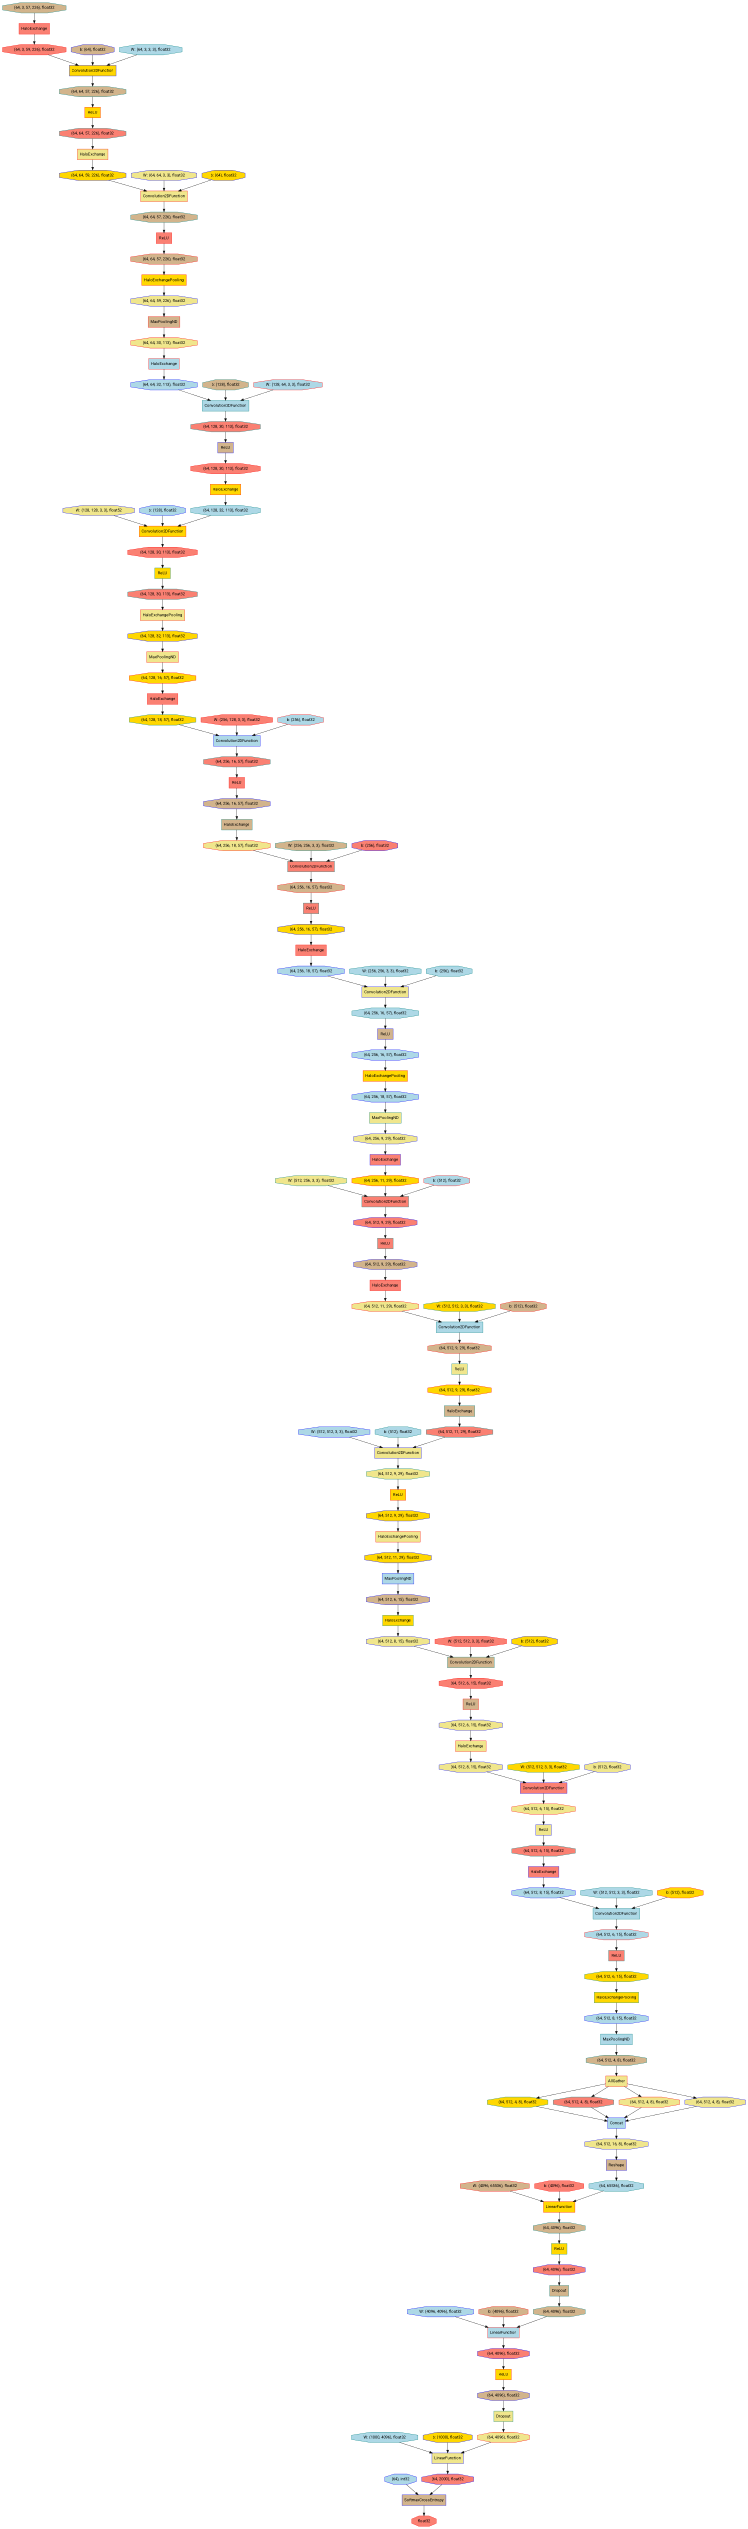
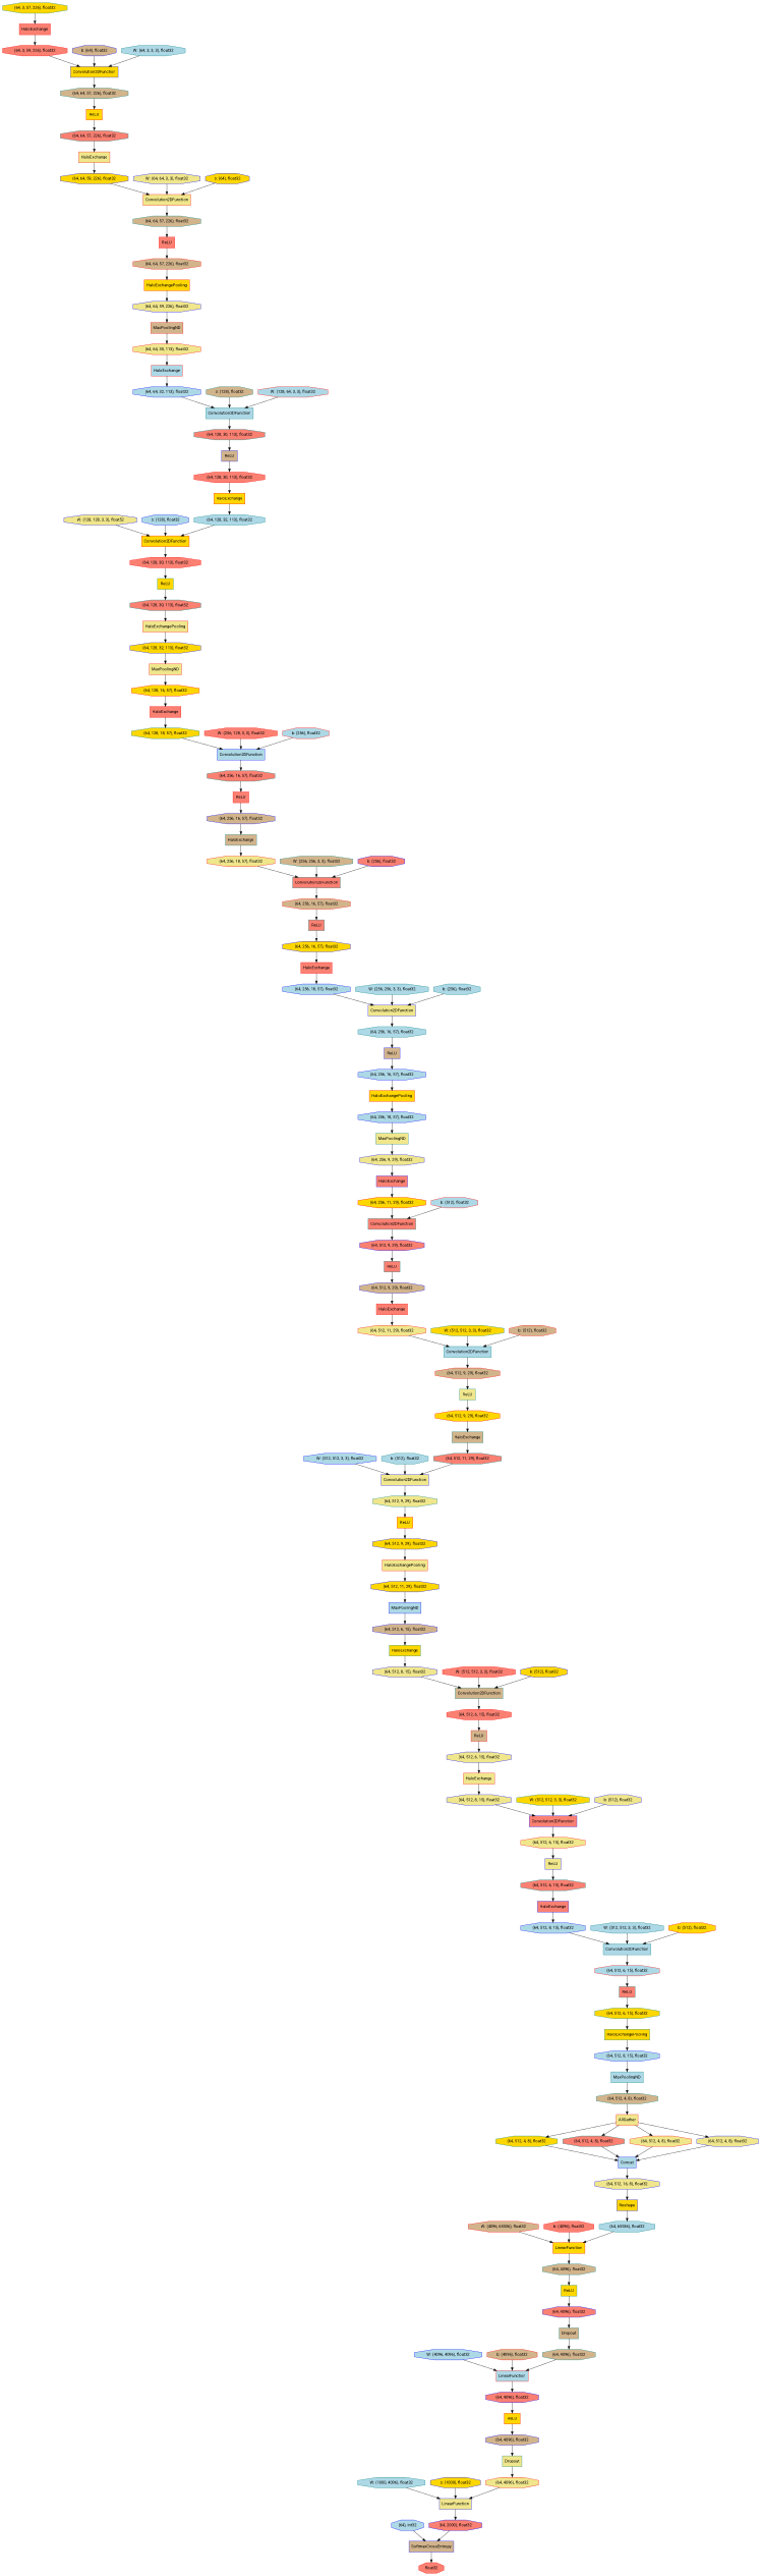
  digraph {
    fontname=Roboto
    rankdir=TB
    node [color=red fillcolor=salmon fontname=Roboto shape=octagon style=filled]
    edge [fontname=Roboto]
    n1 [color=teal fillcolor=tan label="(64, 512, 4, 8), float32"]
    n2 [fillcolor=khaki label=AllGather shape=record]
    n3 [color=teal fillcolor=gold label="(64, 512, 4, 8), float32"]
    n4 [color=teal label="(64, 512, 4, 8), float32"]
    n5 [fillcolor=khaki label="(64, 512, 4, 8), float32"]
    n6 [color=blue fillcolor=khaki label="(64, 512, 4, 8), float32"]
    n7 [color=teal label="(64, 128, 30, 113), float32"]
    n8 [color=blue fillcolor=tan label=ReLU shape=record]
    n9 [label="(64, 128, 30, 113), float32"]
    n10 [fillcolor=lightblue label="(64, 512, 6, 15), float32"]
    n11 [color=teal label=ReLU shape=record]
    n12 [color=teal fillcolor=gold label="(64, 512, 6, 15), float32"]
    n13 [color=blue fillcolor=gold label="(64, 128, 32, 113), float32"]
    n14 [fillcolor=khaki label=MaxPoolingND shape=record]
    n15 [fillcolor=gold label="(64, 128, 16, 57), float32"]
    n16 [color=blue fillcolor=lightblue label="(64, 64, 32, 113), float32"]
    n17 [color=teal fillcolor=lightblue label=Convolution2DFunction shape=record]
    n18 [color=teal fillcolor=tan label="b: (128), float32"]
    n19 [fillcolor=khaki label="(64, 64, 30, 113), float32"]
    n20 [fillcolor=lightblue label=HaloExchange shape=record]
    n21 [color=teal fillcolor=gold label=HaloExchangePooling shape=record]
    n22 [label=HaloExchange shape=record]
    n23 [label="(64, 3, 59, 226), float32"]
    n24 [color=blue fillcolor=gold label=Convolution2DFunction shape=record]
    n25 [label=HaloExchange shape=record]
    n26 [color=blue fillcolor=lightblue label="(64, 256, 18, 57), float32"]
    n27 [color=blue fillcolor=khaki label=Convolution2DFunction shape=record]
    n28 [color=blue fillcolor=khaki label="W: (128, 128, 3, 3), float52"]
    n29 [fillcolor=gold label=Convolution2DFunction shape=record]
    n30 [label="(64, 128, 30, 113), float32"]
    n31 [color=teal fillcolor=lightblue label=MaxPoolingND shape=record]
    n32 [color=blue fillcolor=lightblue label="(64, 256, 16, 57), float32"]
    n33 [fillcolor=gold label=HaloExchangePooling shape=record]
    n34 [color=blue fillcolor=lightblue label="(64, 256, 18, 57), float32"]
    n35 [fillcolor=tan label=MaxPoolingND shape=record]
    n36 [color=blue fillcolor=tan label=ReLU shape=record]
    n37 [color=blue fillcolor=tan label=SoftmaxCrossEntropy shape=record]
    n38 [label=float32]
    n39 [color=teal fillcolor=khaki label=MaxPoolingND shape=record]
    n40 [color=blue fillcolor=khaki label="(64, 256, 9, 29), float32"]
    n41 [color=blue label=HaloExchange shape=record]
    n42 [color=teal fillcolor=gold label=ReLU shape=record]
    n43 [fillcolor=khaki label=HaloExchange shape=record]
    n44 [color=blue fillcolor=gold label="(64, 64, 59, 226), float32"]
    n45 [fillcolor=khaki label=Convolution2DFunction shape=record]
    n46 [label="(64, 512, 6, 15), float32"]
    n47 [fillcolor=tan label=ReLU shape=record]
    n48 [color=blue fillcolor=khaki label="(64, 512, 6, 15), float32"]
    n49 [color=teal fillcolor=tan label="(64, 64, 57, 226), float32"]
    n50 [label=ReLU shape=record]
    n51 [color=blue fillcolor=lightblue label="b: (128), float32"]
    n52 [fillcolor=tan label="(64, 64, 57, 226), float32"]
    n53 [fillcolor=khaki label=HaloExchange shape=record]
    n54 [color=blue fillcolor=khaki label="(64, 512, 8, 15), float32"]
    n55 [fillcolor=gold label=HaloExchange shape=record]
    n56 [color=teal fillcolor=lightblue label="(64, 128, 32, 113), float32"]
    n57 [label=HaloExchange shape=record]
    n58 [color=teal fillcolor=gold label="(64, 128, 18, 57), float32"]
    n59 [color=blue fillcolor=lightblue label=Convolution2DFunction shape=record]
    n60 [color=teal fillcolor=lightblue label=Convolution2DFunction shape=record]
    n61 [color=teal fillcolor=tan label="(64, 64, 57, 226), float32"]
    n62 [fillcolor=gold label=ReLU shape=record]
    n63 [color=teal label="(64, 64, 57, 226), float32"]
    n64 [label="W: (256, 128, 3, 3), float32"]
    n65 [color=teal label="(64, 256, 16, 57), float32"]
-   n66 [color=teal fillcolor=tan label="(64, 3, 57, 226), float32"]
+   n66 [color=teal fillcolor=gold label="(64, 3, 57, 226), float32"]
    n67 [fillcolor=tan label="(64, 256, 16, 57), float32"]
    n68 [color=teal label=ReLU shape=record]
    n69 [color=blue fillcolor=gold label="(64, 256, 16, 57), float32"]
    n70 [color=teal fillcolor=tan label=HaloExchange shape=record]
    n71 [fillcolor=khaki label="(64, 256, 18, 57), float32"]
    n72 [color=teal label=Convolution2DFunction shape=record]
    n73 [fillcolor=gold label=HaloExchangePooling shape=record]
    n74 [color=blue fillcolor=khaki label="(64, 64, 59, 226), float32"]
    n75 [color=teal fillcolor=khaki label=ReLU shape=record]
    n76 [fillcolor=gold label="(64, 512, 9, 29), float32"]
    n77 [color=teal fillcolor=tan label=HaloExchange shape=record]
    n78 [color=teal fillcolor=lightblue label="(64, 256, 16, 57), float32"]
    n79 [color=teal label="(64, 128, 30, 113), float32"]
    n80 [fillcolor=lightblue label="b: (256), float32"]
    n81 [color=blue label=Convolution2DFunction shape=record]
    n82 [fillcolor=khaki label="(64, 512, 6, 15), float32"]
    n83 [color=blue fillcolor=lightblue label=Concat shape=record]
    n84 [color=teal label="(64, 512, 6, 15), float32"]
    n85 [color=blue label=HaloExchange shape=record]
    n86 [color=blue fillcolor=lightblue label="(64, 512, 8, 15), float32"]
    n87 [color=teal fillcolor=tan label="W: (256, 256, 3, 3), float32"]
    n88 [fillcolor=gold label=LinearFunction shape=record]
    n89 [color=teal fillcolor=tan label="(64, 4096), float32"]
    n90 [color=teal fillcolor=gold label=ReLU shape=record]
    n91 [fillcolor=gold label=ReLU shape=record]
    n92 [color=blue fillcolor=tan label="(64, 4096), float32"]
    n93 [color=teal fillcolor=khaki label=Dropout shape=record]
    n94 [color=teal label=ReLU shape=record]
    n95 [color=blue fillcolor=tan label="(64, 512, 9, 29), float32"]
    n96 [label=HaloExchange shape=record]
    n97 [color=blue label="(64, 4096), float32"]
    n98 [color=teal fillcolor=tan label=Dropout shape=record]
    n99 [color=blue label="b: (256), float32"]
    n100 [label=ReLU shape=record]
    n101 [color=blue fillcolor=tan label="(64, 256, 16, 57), float32"]
    n102 [color=blue fillcolor=khaki label="(64, 512, 8, 15), float32"]
    n103 [color=teal fillcolor=tan label=Convolution2DFunction shape=record]
    n104 [color=blue fillcolor=khaki label=ReLU shape=record]
    n105 [color=teal fillcolor=lightblue label=Convolution2DFunction shape=record]
    n106 [fillcolor=tan label="(64, 512, 9, 29), float32"]
    n107 [color=teal fillcolor=lightblue label="W: (256, 256, 3, 3), float32"]
    n108 [color=blue fillcolor=lightblue label="(64, 512, 8, 15), float32"]
    n109 [fillcolor=khaki label="(64, 512, 11, 29), float32"]
    n110 [color=teal fillcolor=tan label="(64, 4096), float32"]
    n111 [fillcolor=lightblue label=LinearFunction shape=record]
    n112 [color=teal fillcolor=lightblue label="b: (256), float32"]
    n113 [fillcolor=khaki label=HaloExchangePooling shape=record]
    n114 [color=blue fillcolor=khaki label="(64, 512, 16, 8), float32"]
-   n115 [color=teal fillcolor=khaki label="W: (512, 256, 3, 3), float32"]
    n116 [color=teal label=Convolution2DFunction shape=record]
    n117 [color=blue label="(64, 512, 9, 29), float32"]
    n118 [fillcolor=gold label="(64, 256, 11, 29), float32"]
    n119 [fillcolor=lightblue label="b: (512), float32"]
    n120 [color=blue fillcolor=lightblue label="(64), int32"]
    n121 [color=blue label="(64, 4096), float32"]
-   n122 [color=blue fillcolor=tan label=Reshape shape=record]
+   n122 [color=blue fillcolor=gold label=Reshape shape=record]
    n123 [color=teal fillcolor=lightblue label="(64, 65536), float32"]
    n124 [color=teal fillcolor=gold label="W: (512, 512, 3, 3), float32"]
    n125 [color=blue fillcolor=lightblue label="W: (4096, 4096), float32"]
    n126 [fillcolor=tan label="b: (512), float32"]
    n127 [fillcolor=tan label="b: (4096), float32"]
    n128 [color=blue fillcolor=lightblue label="W: (512, 512, 3, 3), float32"]
    n129 [color=blue fillcolor=khaki label=Convolution2DFunction shape=record]
    n130 [color=teal fillcolor=khaki label="(64, 512, 9, 29), float32"]
    n131 [color=teal fillcolor=lightblue label="W: (1000, 4096), float32"]
    n132 [color=blue fillcolor=khaki label=LinearFunction shape=record]
    n133 [color=blue label="(64, 2000), float32"]
    n134 [color=teal fillcolor=lightblue label="b: (512), float32"]
    n135 [color=blue fillcolor=gold label="b: (1000), float32"]
    n136 [fillcolor=khaki label="(64, 4096), float32"]
    n137 [label="W: (512, 512, 3, 3), float32"]
    n138 [color=blue fillcolor=gold label="b: (512), float32"]
    n139 [fillcolor=gold label=ReLU shape=record]
    n140 [color=blue fillcolor=tan label="(64, 512, 6, 15), float32"]
    n141 [color=teal fillcolor=gold label=HaloExchange shape=record]
    n142 [color=blue fillcolor=gold label="(64, 512, 9, 29), float32"]
    n143 [color=teal fillcolor=gold label="W: (512, 512, 3, 3), float32"]
    n144 [color=teal label="(64, 512, 11, 29), float32"]
    n145 [color=blue fillcolor=khaki label="b: (512), float32"]
    n146 [color=blue fillcolor=tan label="b: (64), float32"]
    n147 [color=teal fillcolor=lightblue label="W: (512, 512, 3, 3), float32"]
    n148 [fillcolor=khaki label=HaloExchangePooling shape=record]
    n149 [color=blue fillcolor=gold label="(64, 512, 11, 29), float32"]
    n150 [fillcolor=gold label="b: (512), float32"]
    n151 [color=blue fillcolor=khaki label="W: (64, 64, 3, 3), float32"]
    n152 [color=blue fillcolor=lightblue label=MaxPoolingND shape=record]
    n153 [fillcolor=tan label="W: (4096, 65536), float32"]
    n154 [color=blue fillcolor=gold label="b: (64), float32"]
    n155 [label="b: (4096), float32"]
    n156 [fillcolor=lightblue label="W: (128, 64, 3, 3), float32"]
    n157 [color=teal fillcolor=lightblue label="W: (64, 3, 3, 3), float32"]
    n1 -> n2
    n2 -> n3
    n2 -> n4
    n2 -> n5
    n2 -> n6
    n3 -> n83
    n4 -> n83
    n5 -> n83
    n6 -> n83
    n7 -> n8
    n8 -> n9
    n9 -> n55
    n10 -> n11
    n11 -> n12
    n12 -> n21
    n13 -> n14
    n14 -> n15
    n15 -> n57
    n16 -> n17
    n17 -> n7
    n18 -> n17
    n19 -> n20
    n20 -> n16
    n21 -> n108
    n22 -> n23
    n23 -> n24
    n24 -> n61
    n25 -> n26
    n26 -> n27
    n27 -> n78
    n28 -> n29
    n29 -> n30
    n30 -> n42
    n31 -> n1
    n32 -> n33
    n33 -> n34
    n34 -> n39
    n35 -> n19
    n36 -> n32
    n37 -> n38
    n39 -> n40
    n40 -> n41
    n41 -> n118
    n42 -> n79
    n43 -> n44
    n44 -> n45
    n45 -> n49
    n46 -> n47
    n47 -> n48
    n48 -> n53
    n49 -> n50
    n50 -> n52
    n51 -> n29
    n52 -> n73
    n53 -> n54
    n54 -> n81
    n55 -> n56
    n56 -> n29
    n57 -> n58
    n58 -> n59
    n59 -> n65
    n60 -> n10
    n61 -> n62
    n62 -> n63
    n63 -> n43
    n64 -> n59
    n65 -> n100
    n66 -> n22
    n67 -> n68
    n68 -> n69
    n69 -> n25
    n70 -> n71
    n71 -> n72
    n72 -> n67
    n73 -> n74
    n74 -> n35
    n75 -> n76
    n76 -> n77
    n77 -> n144
    n78 -> n36
    n79 -> n113
    n80 -> n59
    n81 -> n82
    n82 -> n104
    n83 -> n114
    n84 -> n85
    n85 -> n86
    n86 -> n60
    n87 -> n72
    n88 -> n89
    n89 -> n90
    n90 -> n97
    n91 -> n92
    n92 -> n93
    n93 -> n136
    n94 -> n95
    n95 -> n96
    n96 -> n109
    n97 -> n98
    n98 -> n110
    n99 -> n72
    n100 -> n101
    n101 -> n70
    n102 -> n103
    n103 -> n46
    n104 -> n84
    n105 -> n106
    n106 -> n75
    n107 -> n27
    n108 -> n31
    n109 -> n105
    n110 -> n111
    n111 -> n121
    n112 -> n27
    n113 -> n13
    n114 -> n122
-   n115 -> n116
    n116 -> n117
    n117 -> n94
    n118 -> n116
    n119 -> n116
    n120 -> n37
    n121 -> n91
    n122 -> n123
    n123 -> n88
    n124 -> n105
    n125 -> n111
    n126 -> n105
    n127 -> n111
    n128 -> n129
    n129 -> n130
    n130 -> n139
    n131 -> n132
    n132 -> n133
    n133 -> n37
    n134 -> n129
    n135 -> n132
    n136 -> n132
    n137 -> n103
    n138 -> n103
    n139 -> n142
    n140 -> n141
    n141 -> n102
    n142 -> n148
    n143 -> n81
    n144 -> n129
    n145 -> n81
    n146 -> n24
    n147 -> n60
    n148 -> n149
    n149 -> n152
    n150 -> n60
    n151 -> n45
    n152 -> n140
    n153 -> n88
    n154 -> n45
    n155 -> n88
    n156 -> n17
    n157 -> n24
  }
